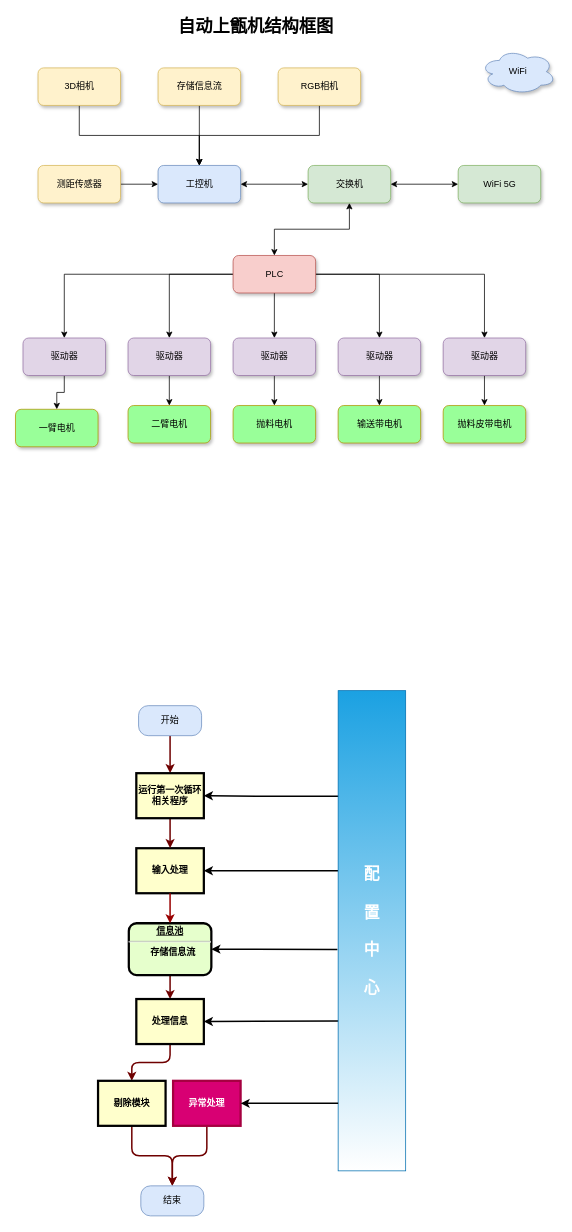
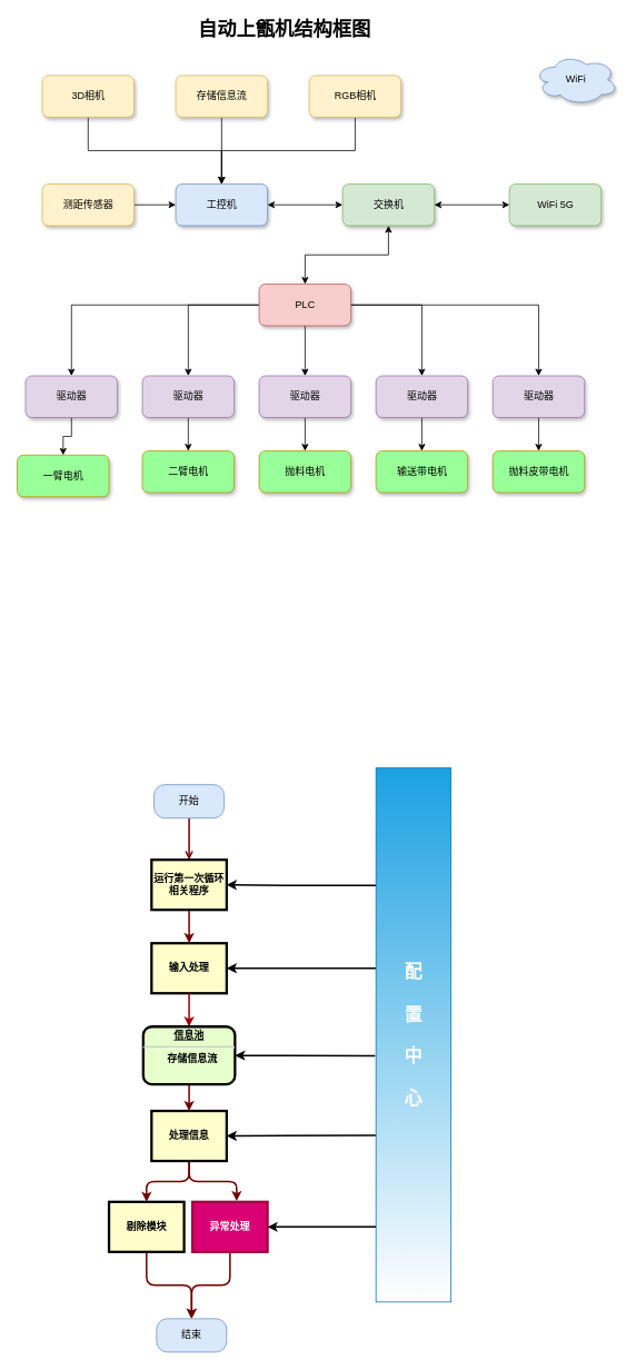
  <mxCell id="0" />
  <mxCell id="1" parent="0" />
  <mxCell id="2" style="edgeStyle=orthogonalEdgeStyle;rounded=1;orthogonalLoop=1;jettySize=auto;html=1;exitX=0.5;exitY=1;exitDx=0;exitDy=0;entryX=0.5;entryY=0;entryDx=0;entryDy=0;strokeWidth=2;fillColor=#a20025;strokeColor=#6F0000;" parent="1" source="3" target="7" edge="1"><mxGeometry relative="1" as="geometry" /></mxCell>
  <mxCell id="3" value="&lt;p style=&quot;margin: 0px ; margin-top: 4px ; text-align: center ; text-decoration: underline&quot;&gt;&lt;strong&gt;信息池&lt;/strong&gt;&lt;/p&gt;&lt;hr&gt;&lt;p style=&quot;margin: 0px ; margin-left: 8px&quot;&gt;存储信息流&lt;/p&gt;" style="verticalAlign=middle;align=center;overflow=fill;fontSize=12;fontFamily=Helvetica;html=1;rounded=1;fontStyle=1;strokeWidth=3;fillColor=#E6FFCC" parent="1" vertex="1"><mxGeometry x="171" y="1230" width="110" height="69" as="geometry" /></mxCell>
  <mxCell id="4" value="输入处理" style="whiteSpace=wrap;align=center;verticalAlign=middle;fontStyle=1;strokeWidth=3;fillColor=#FFFFCC" parent="1" vertex="1"><mxGeometry x="181" y="1130" width="90" height="60" as="geometry" /></mxCell>
  <mxCell id="5" style="edgeStyle=orthogonalEdgeStyle;rounded=1;orthogonalLoop=1;jettySize=auto;html=1;exitX=0.5;exitY=1;exitDx=0;exitDy=0;entryX=0.5;entryY=0;entryDx=0;entryDy=0;fontSize=21;strokeWidth=2;fillColor=#a20025;strokeColor=#6F0000;" parent="1" source="7" target="19" edge="1"><mxGeometry relative="1" as="geometry" /></mxCell>
+ <mxCell id="6" style="edgeStyle=orthogonalEdgeStyle;rounded=1;orthogonalLoop=1;jettySize=auto;html=1;exitX=0.5;exitY=1;exitDx=0;exitDy=0;entryX=0.589;entryY=-0.017;entryDx=0;entryDy=0;entryPerimeter=0;fontSize=21;strokeWidth=2;fillColor=#a20025;strokeColor=#6F0000;" parent="1" source="7" target="21" edge="1"><mxGeometry relative="1" as="geometry" /></mxCell>
  <mxCell id="7" value="处理信息" style="whiteSpace=wrap;align=center;verticalAlign=middle;fontStyle=1;strokeWidth=3;fillColor=#FFFFCC" parent="1" vertex="1"><mxGeometry x="181" y="1331" width="90" height="60" as="geometry" /></mxCell>
  <mxCell id="8" value="" style="edgeStyle=none;noEdgeStyle=1;strokeColor=#990000;strokeWidth=2" parent="1" source="4" target="3" edge="1"><mxGeometry width="100" height="100" relative="1" as="geometry"><mxPoint x="-50" y="1390" as="sourcePoint" /><mxPoint x="50" y="1290" as="targetPoint" /></mxGeometry></mxCell>
- <mxCell id="9" style="edgeStyle=orthogonalEdgeStyle;rounded=1;orthogonalLoop=1;jettySize=auto;html=1;entryX=0.5;entryY=0;entryDx=0;entryDy=0;fillColor=#a20025;strokeColor=#6F0000;strokeWidth=2;" parent="1" source="10" target="12" edge="1"><mxGeometry relative="1" as="geometry" /></mxCell>
+ <mxCell id="9" style="edgeStyle=orthogonalEdgeStyle;rounded=1;orthogonalLoop=1;jettySize=auto;html=1;entryX=0.5;entryY=0;entryDx=0;entryDy=0;fillColor=#a20025;strokeColor=#6F0000;strokeWidth=2;endArrow=open;" parent="1" source="10" target="12" edge="1"><mxGeometry relative="1" as="geometry" /></mxCell>
  <mxCell id="10" value="开始" style="rounded=1;whiteSpace=wrap;html=1;fillColor=#dae8fc;strokeColor=#6c8ebf;arcSize=32;" parent="1" vertex="1"><mxGeometry x="184" y="940" width="84" height="40" as="geometry" /></mxCell>
  <mxCell id="11" style="edgeStyle=orthogonalEdgeStyle;rounded=1;orthogonalLoop=1;jettySize=auto;html=1;exitX=0.5;exitY=1;exitDx=0;exitDy=0;entryX=0.5;entryY=0;entryDx=0;entryDy=0;strokeWidth=2;fillColor=#a20025;strokeColor=#6F0000;" parent="1" source="12" target="4" edge="1"><mxGeometry relative="1" as="geometry" /></mxCell>
  <mxCell id="12" value="运行第一次循环相关程序" style="whiteSpace=wrap;align=center;verticalAlign=middle;fontStyle=1;strokeWidth=3;fillColor=#FFFFCC" parent="1" vertex="1"><mxGeometry x="181" y="1030" width="90" height="60" as="geometry" /></mxCell>
  <mxCell id="13" style="edgeStyle=orthogonalEdgeStyle;orthogonalLoop=1;jettySize=auto;html=1;entryX=1;entryY=0.5;entryDx=0;entryDy=0;fontSize=21;strokeWidth=2;curved=1;exitX=0;exitY=0.375;exitDx=0;exitDy=0;exitPerimeter=0;" parent="1" source="17" target="4" edge="1"><mxGeometry relative="1" as="geometry"><mxPoint x="447" y="1160" as="sourcePoint" /><Array as="points" /></mxGeometry></mxCell>
  <mxCell id="14" style="edgeStyle=orthogonalEdgeStyle;rounded=1;orthogonalLoop=1;jettySize=auto;html=1;exitX=0.011;exitY=0.22;exitDx=0;exitDy=0;entryX=1;entryY=0.5;entryDx=0;entryDy=0;fontSize=21;strokeWidth=2;exitPerimeter=0;" parent="1" source="17" target="12" edge="1"><mxGeometry relative="1" as="geometry"><Array as="points" /></mxGeometry></mxCell>
  <mxCell id="15" style="edgeStyle=orthogonalEdgeStyle;rounded=1;orthogonalLoop=1;jettySize=auto;html=1;entryX=1;entryY=0.5;entryDx=0;entryDy=0;fontSize=21;strokeWidth=2;" parent="1" target="3" edge="1"><mxGeometry relative="1" as="geometry"><mxPoint x="449" y="1265" as="sourcePoint" /><Array as="points"><mxPoint x="449" y="1265" /><mxPoint x="366" y="1265" /></Array></mxGeometry></mxCell>
  <mxCell id="16" style="edgeStyle=orthogonalEdgeStyle;rounded=1;orthogonalLoop=1;jettySize=auto;html=1;exitX=0.022;exitY=0.688;exitDx=0;exitDy=0;entryX=1;entryY=0.5;entryDx=0;entryDy=0;fontSize=21;strokeWidth=2;exitPerimeter=0;" parent="1" source="17" target="7" edge="1"><mxGeometry relative="1" as="geometry"><Array as="points"><mxPoint x="452" y="1361" /></Array></mxGeometry></mxCell>
  <mxCell id="17" value="&lt;b style=&quot;font-size: 21px&quot;&gt;配&lt;br&gt;&lt;br&gt;置&lt;br&gt;&lt;br&gt;中&lt;br&gt;&lt;br&gt;心&lt;/b&gt;" style="rounded=0;whiteSpace=wrap;html=1;fillColor=#1ba1e2;fontColor=#ffffff;strokeColor=#006EAF;gradientColor=#ffffff;glass=0;shadow=0;sketch=0;container=0;" parent="1" vertex="1"><mxGeometry x="450" y="920" width="90" height="640" as="geometry" /></mxCell>
  <mxCell id="18" style="edgeStyle=orthogonalEdgeStyle;rounded=1;orthogonalLoop=1;jettySize=auto;html=1;exitX=0.5;exitY=1;exitDx=0;exitDy=0;entryX=0.5;entryY=0;entryDx=0;entryDy=0;fontSize=21;startArrow=none;startFill=0;endArrow=classic;endFill=1;strokeWidth=2;fillColor=#a20025;strokeColor=#6F0000;" parent="1" source="19" target="25" edge="1"><mxGeometry relative="1" as="geometry" /></mxCell>
  <mxCell id="19" value="剔除模块" style="whiteSpace=wrap;align=center;verticalAlign=middle;fontStyle=1;strokeWidth=3;fillColor=#FFFFCC" parent="1" vertex="1"><mxGeometry x="130" y="1440" width="90" height="60" as="geometry" /></mxCell>
  <mxCell id="20" style="edgeStyle=orthogonalEdgeStyle;rounded=1;orthogonalLoop=1;jettySize=auto;html=1;exitX=0.5;exitY=1;exitDx=0;exitDy=0;entryX=0.5;entryY=0;entryDx=0;entryDy=0;fontSize=21;startArrow=none;startFill=0;endArrow=classic;endFill=1;strokeWidth=2;fillColor=#a20025;strokeColor=#6F0000;" parent="1" source="21" target="25" edge="1"><mxGeometry relative="1" as="geometry" /></mxCell>
  <mxCell id="21" value="异常处理" style="whiteSpace=wrap;align=center;verticalAlign=middle;fontStyle=1;strokeWidth=3;fillColor=#d80073;fontColor=#ffffff;strokeColor=#A50040;" parent="1" vertex="1"><mxGeometry x="230" y="1440" width="90" height="60" as="geometry" /></mxCell>
  <mxCell id="22" value="" style="endArrow=none;startArrow=classic;html=1;rounded=1;fontSize=21;strokeWidth=2;exitX=1;exitY=0.5;exitDx=0;exitDy=0;startFill=1;endFill=0;" parent="1" source="21" edge="1"><mxGeometry width="50" height="50" relative="1" as="geometry"><mxPoint x="343" y="1560" as="sourcePoint" /><mxPoint x="450" y="1470" as="targetPoint" /></mxGeometry></mxCell>
  <mxCell id="23" style="edgeStyle=none;curved=1;orthogonalLoop=1;jettySize=auto;html=1;exitX=0;exitY=0.5;exitDx=0;exitDy=0;fontSize=21;startArrow=classic;startFill=1;endArrow=none;endFill=0;strokeWidth=2;" parent="1" source="10" target="10" edge="1"><mxGeometry relative="1" as="geometry" /></mxCell>
  <mxCell id="24" style="edgeStyle=none;curved=1;orthogonalLoop=1;jettySize=auto;html=1;exitX=1;exitY=0;exitDx=0;exitDy=0;fontSize=21;startArrow=classic;startFill=1;endArrow=none;endFill=0;strokeWidth=2;" parent="1" source="10" target="10" edge="1"><mxGeometry relative="1" as="geometry" /></mxCell>
  <mxCell id="25" value="结束" style="rounded=1;whiteSpace=wrap;html=1;fillColor=#dae8fc;strokeColor=#6c8ebf;arcSize=32;" parent="1" vertex="1"><mxGeometry x="187" y="1580" width="84" height="40" as="geometry" /></mxCell>
  <mxCell id="26" style="edgeStyle=orthogonalEdgeStyle;rounded=0;orthogonalLoop=1;jettySize=auto;html=1;entryX=0.5;entryY=1;entryDx=0;entryDy=0;startArrow=classic;startFill=1;" edge="1" parent="1" source="32" target="41"><mxGeometry relative="1" as="geometry" /></mxCell>
  <mxCell id="27" style="edgeStyle=orthogonalEdgeStyle;rounded=0;orthogonalLoop=1;jettySize=auto;html=1;entryX=0.5;entryY=0;entryDx=0;entryDy=0;startArrow=none;startFill=0;" edge="1" parent="1" source="32" target="58"><mxGeometry relative="1" as="geometry" /></mxCell>
  <mxCell id="28" style="edgeStyle=orthogonalEdgeStyle;rounded=0;orthogonalLoop=1;jettySize=auto;html=1;entryX=0.5;entryY=0;entryDx=0;entryDy=0;startArrow=none;startFill=0;" edge="1" parent="1" source="32" target="49"><mxGeometry relative="1" as="geometry" /></mxCell>
  <mxCell id="29" style="edgeStyle=orthogonalEdgeStyle;rounded=0;orthogonalLoop=1;jettySize=auto;html=1;entryX=0.5;entryY=0;entryDx=0;entryDy=0;startArrow=none;startFill=0;" edge="1" parent="1" source="32" target="47"><mxGeometry relative="1" as="geometry" /></mxCell>
  <mxCell id="30" style="edgeStyle=orthogonalEdgeStyle;rounded=0;orthogonalLoop=1;jettySize=auto;html=1;entryX=0.5;entryY=0;entryDx=0;entryDy=0;startArrow=none;startFill=0;" edge="1" parent="1" source="32" target="60"><mxGeometry relative="1" as="geometry" /></mxCell>
  <mxCell id="31" style="edgeStyle=orthogonalEdgeStyle;rounded=0;orthogonalLoop=1;jettySize=auto;html=1;entryX=0.5;entryY=0;entryDx=0;entryDy=0;startArrow=none;startFill=0;" edge="1" parent="1" source="32" target="45"><mxGeometry relative="1" as="geometry" /></mxCell>
  <mxCell id="32" value="PLC" style="html=1;rounded=1;shadow=1;fillColor=#f8cecc;strokeColor=#b85450;" vertex="1" parent="1"><mxGeometry x="310" y="340" width="110" height="50" as="geometry" /></mxCell>
  <mxCell id="33" style="edgeStyle=orthogonalEdgeStyle;rounded=0;orthogonalLoop=1;jettySize=auto;html=1;entryX=0;entryY=0.5;entryDx=0;entryDy=0;startArrow=classic;startFill=1;" edge="1" parent="1" source="34" target="41"><mxGeometry relative="1" as="geometry" /></mxCell>
  <mxCell id="34" value="工控机" style="html=1;rounded=1;shadow=1;fillColor=#dae8fc;strokeColor=#6c8ebf;" vertex="1" parent="1"><mxGeometry x="210" y="220" width="110" height="50" as="geometry" /></mxCell>
  <mxCell id="35" style="edgeStyle=orthogonalEdgeStyle;rounded=0;orthogonalLoop=1;jettySize=auto;html=1;entryX=0.5;entryY=0;entryDx=0;entryDy=0;startArrow=none;startFill=0;" edge="1" parent="1" source="36" target="34"><mxGeometry relative="1" as="geometry"><Array as="points"><mxPoint x="105" y="180" /><mxPoint x="265" y="180" /></Array></mxGeometry></mxCell>
  <mxCell id="36" value="3D相机" style="html=1;rounded=1;shadow=1;fillColor=#fff2cc;strokeColor=#d6b656;" vertex="1" parent="1"><mxGeometry x="50" y="90" width="110" height="50" as="geometry" /></mxCell>
  <mxCell id="37" style="edgeStyle=orthogonalEdgeStyle;rounded=0;orthogonalLoop=1;jettySize=auto;html=1;startArrow=none;startFill=0;" edge="1" parent="1" source="38"><mxGeometry relative="1" as="geometry"><mxPoint x="265" y="220" as="targetPoint" /></mxGeometry></mxCell>
  <mxCell id="38" value="存储信息流" style="html=1;rounded=1;shadow=1;fillColor=#fff2cc;strokeColor=#d6b656;" vertex="1" parent="1"><mxGeometry x="210" y="90" width="110" height="50" as="geometry" /></mxCell>
  <mxCell id="39" style="edgeStyle=orthogonalEdgeStyle;rounded=0;orthogonalLoop=1;jettySize=auto;html=1;startArrow=none;startFill=0;" edge="1" parent="1" source="40" target="34"><mxGeometry relative="1" as="geometry"><Array as="points"><mxPoint x="425" y="180" /><mxPoint x="265" y="180" /></Array></mxGeometry></mxCell>
  <mxCell id="40" value="RGB相机" style="html=1;rounded=1;shadow=1;fillColor=#fff2cc;strokeColor=#d6b656;" vertex="1" parent="1"><mxGeometry x="370" y="90" width="110" height="50" as="geometry" /></mxCell>
  <mxCell id="41" value="交换机" style="html=1;rounded=1;shadow=1;fillColor=#d5e8d4;strokeColor=#82b366;" vertex="1" parent="1"><mxGeometry x="410" y="220" width="110" height="50" as="geometry" /></mxCell>
  <mxCell id="42" style="edgeStyle=orthogonalEdgeStyle;rounded=0;orthogonalLoop=1;jettySize=auto;html=1;entryX=0;entryY=0.5;entryDx=0;entryDy=0;startArrow=none;startFill=0;" edge="1" parent="1" source="43" target="34"><mxGeometry relative="1" as="geometry" /></mxCell>
  <mxCell id="43" value="测距传感器" style="html=1;rounded=1;shadow=1;fillColor=#fff2cc;strokeColor=#d6b656;" vertex="1" parent="1"><mxGeometry x="50" y="220" width="110" height="50" as="geometry" /></mxCell>
  <mxCell id="44" style="edgeStyle=orthogonalEdgeStyle;rounded=0;orthogonalLoop=1;jettySize=auto;html=1;entryX=0.5;entryY=0;entryDx=0;entryDy=0;startArrow=none;startFill=0;" edge="1" parent="1" source="45" target="56"><mxGeometry relative="1" as="geometry" /></mxCell>
  <mxCell id="45" value="驱动器" style="html=1;rounded=1;shadow=1;fillColor=#e1d5e7;strokeColor=#9673a6;" vertex="1" parent="1"><mxGeometry x="590" y="450" width="110" height="50" as="geometry" /></mxCell>
  <mxCell id="46" style="edgeStyle=orthogonalEdgeStyle;rounded=0;orthogonalLoop=1;jettySize=auto;html=1;entryX=0.5;entryY=0;entryDx=0;entryDy=0;startArrow=none;startFill=0;" edge="1" parent="1" source="47" target="51"><mxGeometry relative="1" as="geometry" /></mxCell>
  <mxCell id="47" value="驱动器" style="html=1;rounded=1;shadow=1;fillColor=#e1d5e7;strokeColor=#9673a6;" vertex="1" parent="1"><mxGeometry x="170" y="450" width="110" height="50" as="geometry" /></mxCell>
  <mxCell id="48" style="edgeStyle=orthogonalEdgeStyle;rounded=0;orthogonalLoop=1;jettySize=auto;html=1;entryX=0.5;entryY=0;entryDx=0;entryDy=0;startArrow=none;startFill=0;" edge="1" parent="1" source="49" target="50"><mxGeometry relative="1" as="geometry" /></mxCell>
  <mxCell id="49" value="驱动器" style="html=1;rounded=1;shadow=1;fillColor=#e1d5e7;strokeColor=#9673a6;" vertex="1" parent="1"><mxGeometry x="30" y="450" width="110" height="50" as="geometry" /></mxCell>
  <mxCell id="50" value="一臂电机" style="html=1;rounded=1;shadow=1;fillColor=#99FF99;strokeColor=#B09500;fontColor=#000000;" vertex="1" parent="1"><mxGeometry x="20" y="545" width="110" height="50" as="geometry" /></mxCell>
  <mxCell id="51" value="二臂电机" style="html=1;rounded=1;shadow=1;fillColor=#99FF99;strokeColor=#B09500;fontColor=#000000;" vertex="1" parent="1"><mxGeometry x="170" y="540" width="110" height="50" as="geometry" /></mxCell>
  <mxCell id="52" value="抛料电机" style="html=1;rounded=1;shadow=1;fillColor=#99FF99;strokeColor=#B09500;fontColor=#000000;" vertex="1" parent="1"><mxGeometry x="310" y="540" width="110" height="50" as="geometry" /></mxCell>
  <mxCell id="53" value="输送带电机" style="html=1;rounded=1;shadow=1;fillColor=#99FF99;strokeColor=#B09500;fontColor=#000000;" vertex="1" parent="1"><mxGeometry x="450" y="540" width="110" height="50" as="geometry" /></mxCell>
  <mxCell id="54" style="edgeStyle=orthogonalEdgeStyle;rounded=0;orthogonalLoop=1;jettySize=auto;html=1;entryX=1;entryY=0.5;entryDx=0;entryDy=0;startArrow=classic;startFill=1;" edge="1" parent="1" source="55" target="41"><mxGeometry relative="1" as="geometry" /></mxCell>
  <mxCell id="55" value="WiFi 5G" style="html=1;shadow=1;rounded=1;glass=0;sketch=0;fillColor=#d5e8d4;strokeColor=#82b366;" vertex="1" parent="1"><mxGeometry x="610" y="220" width="110" height="50" as="geometry" /></mxCell>
  <mxCell id="56" value="抛料皮带电机" style="html=1;rounded=1;shadow=1;fillColor=#99FF99;strokeColor=#B09500;fontColor=#000000;" vertex="1" parent="1"><mxGeometry x="590" y="540" width="110" height="50" as="geometry" /></mxCell>
  <mxCell id="57" style="edgeStyle=orthogonalEdgeStyle;rounded=0;orthogonalLoop=1;jettySize=auto;html=1;entryX=0.5;entryY=0;entryDx=0;entryDy=0;startArrow=none;startFill=0;" edge="1" parent="1" source="58" target="52"><mxGeometry relative="1" as="geometry" /></mxCell>
  <mxCell id="58" value="驱动器" style="html=1;rounded=1;shadow=1;fillColor=#e1d5e7;strokeColor=#9673a6;" vertex="1" parent="1"><mxGeometry x="310" y="450" width="110" height="50" as="geometry" /></mxCell>
  <mxCell id="59" style="edgeStyle=orthogonalEdgeStyle;rounded=0;orthogonalLoop=1;jettySize=auto;html=1;entryX=0.5;entryY=0;entryDx=0;entryDy=0;startArrow=none;startFill=0;" edge="1" parent="1" source="60" target="53"><mxGeometry relative="1" as="geometry" /></mxCell>
  <mxCell id="60" value="驱动器" style="html=1;rounded=1;shadow=1;fillColor=#e1d5e7;strokeColor=#9673a6;" vertex="1" parent="1"><mxGeometry x="450" y="450" width="110" height="50" as="geometry" /></mxCell>
  <mxCell id="61" value="WiFi" style="ellipse;shape=cloud;whiteSpace=wrap;html=1;align=center;rounded=1;shadow=1;glass=0;sketch=0;fillColor=#dae8fc;strokeColor=#6c8ebf;" vertex="1" parent="1"><mxGeometry x="640" y="65" width="100" height="60" as="geometry" /></mxCell>
  <mxCell id="62" value="" style="shape=image;html=1;verticalAlign=top;verticalLabelPosition=bottom;labelBackgroundColor=#59FF91;imageAspect=0;aspect=fixed;image=https://cdn2.iconfinder.com/data/icons/bitsies/128/Lightning-128.png;rounded=1;shadow=1;glass=0;sketch=0;direction=east;strokeWidth=0;" vertex="1" parent="1"><mxGeometry x="660" y="140" width="60" height="60" as="geometry" /></mxCell>
  <mxCell id="63" value="自动上甑机结构框图" style="text;html=1;align=center;verticalAlign=middle;resizable=0;points=[];autosize=1;strokeColor=none;fillColor=none;fontSize=23;fontStyle=1" vertex="1" parent="1"><mxGeometry x="230" y="20" width="220" height="30" as="geometry" /></mxCell>
